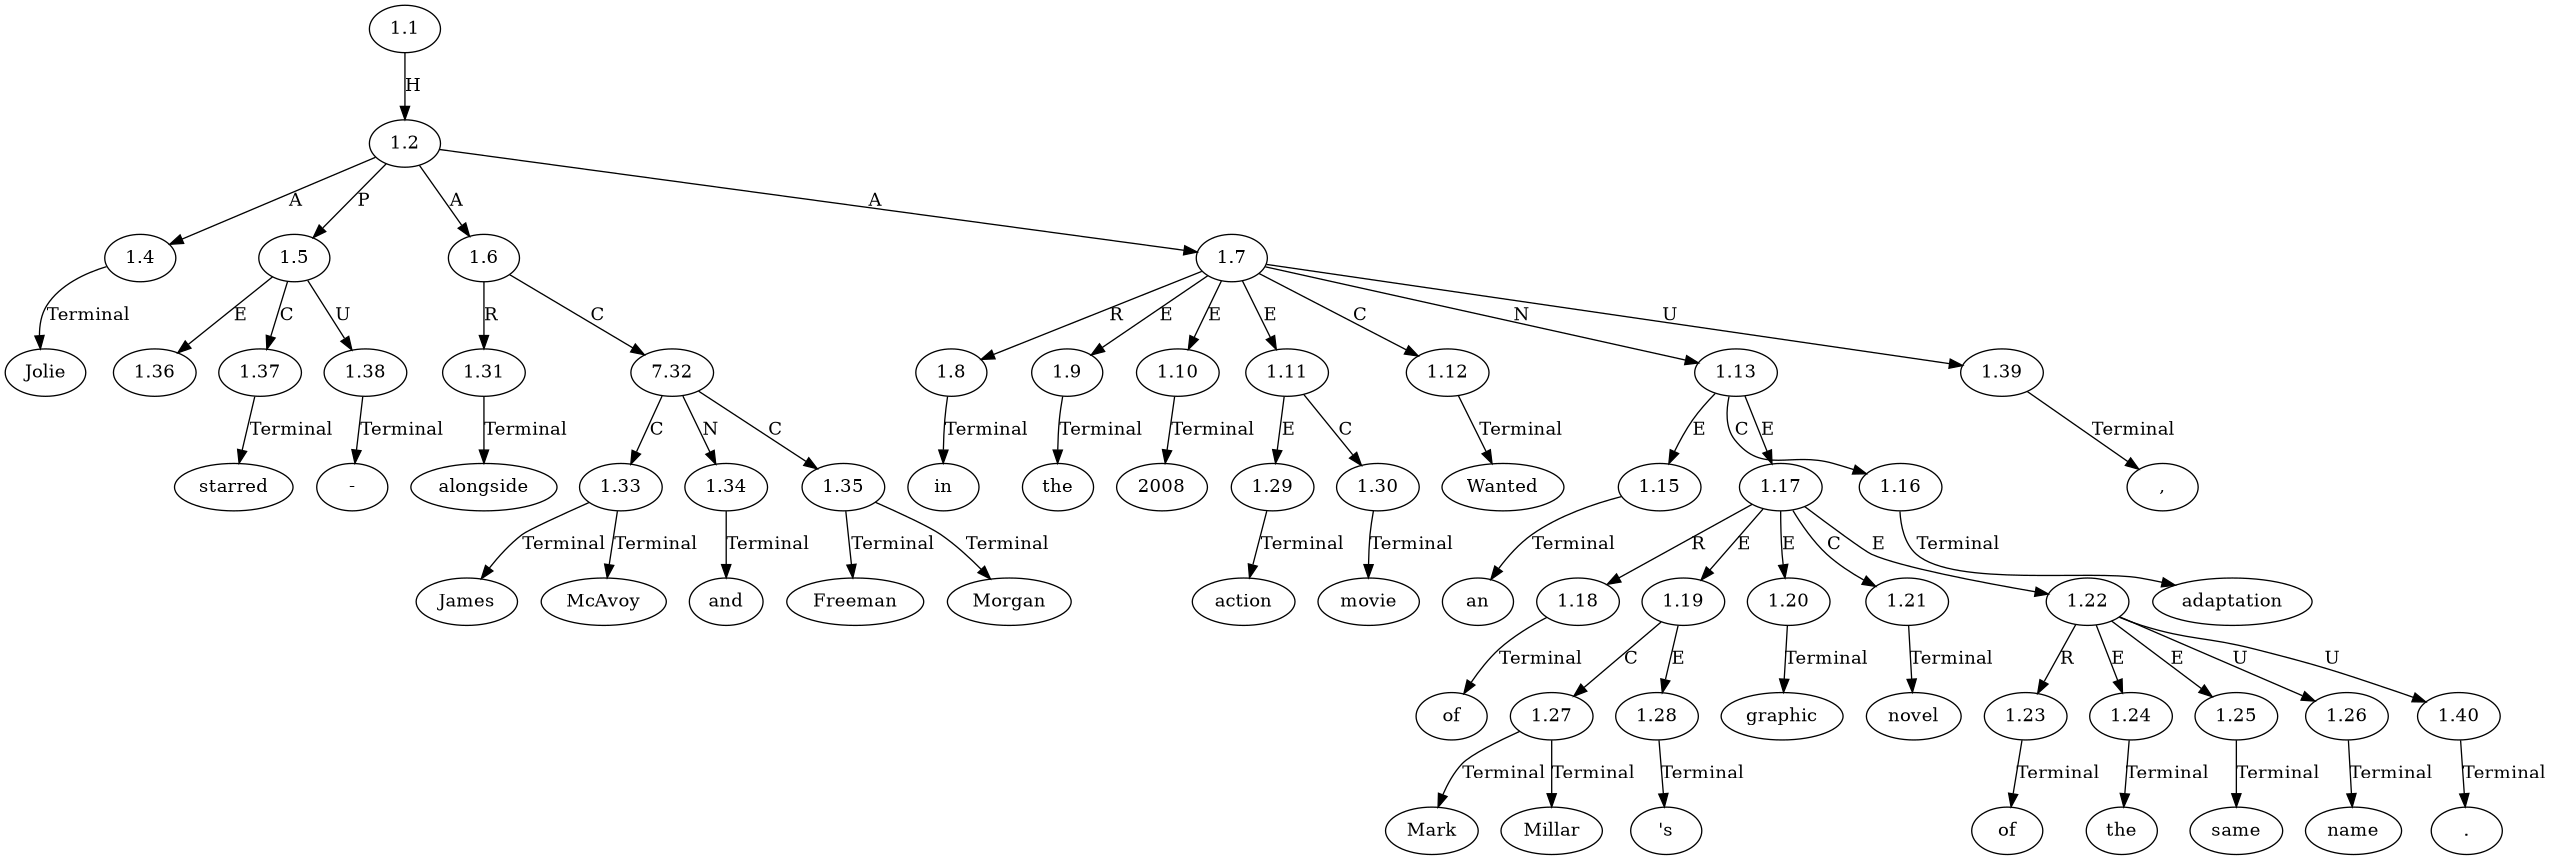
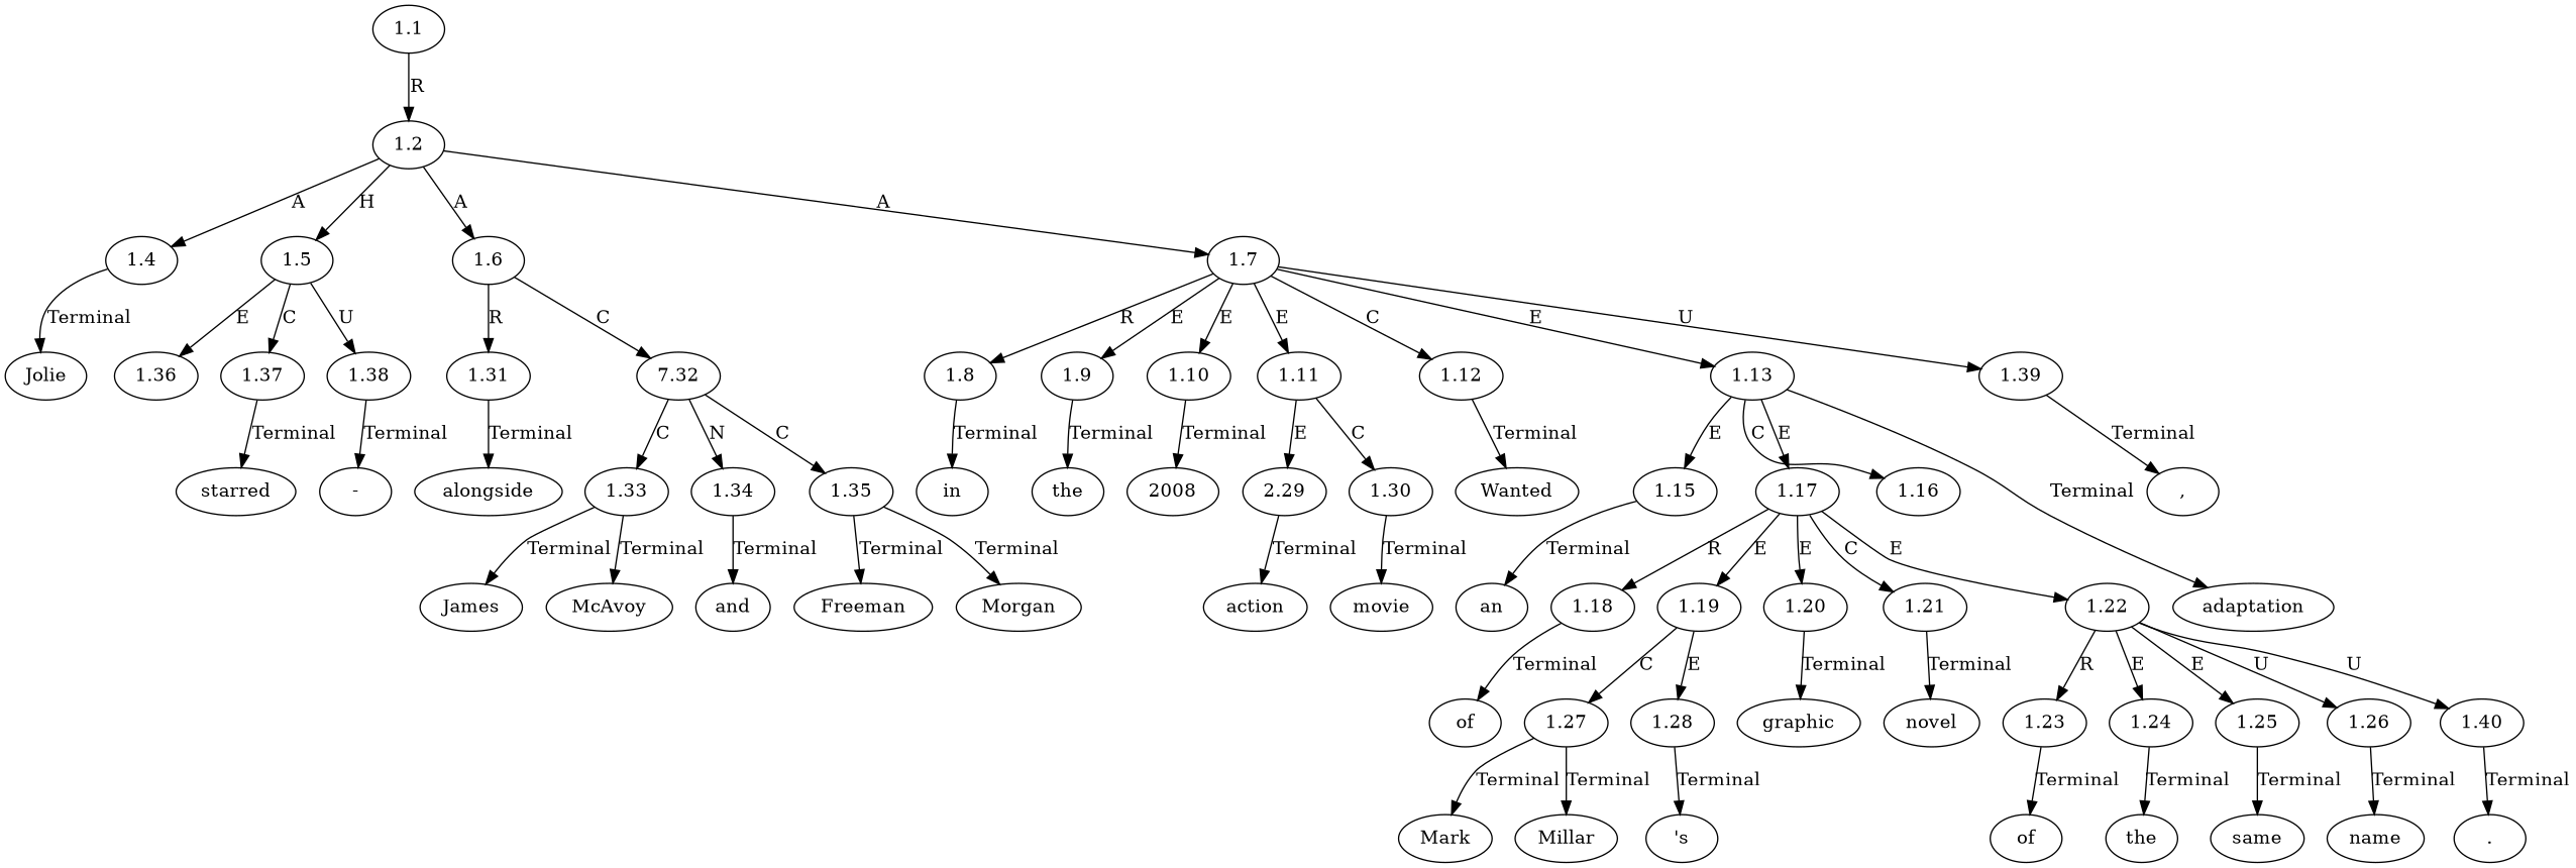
  digraph {
    node [ordering=out]
    edge [ordering=out]
    n1 [label=Jolie]
    n2 [label=Freeman]
    n3 [label=in]
    n4 [label=the]
    n5 [label=2008]
    n6 [label=action]
    n7 [label=movie]
    n8 [label=Wanted]
    n9 [label=","]
    n10 [label=an]
    n11 [label=adaptation]
    n12 [label=of]
    n13 [label=Mark]
    n14 [label=Millar]
    n15 [label="'s"]
    n16 [label=graphic]
    n17 [label=novel]
    n18 [label=of]
    n19 [label=the]
    n20 [label=same]
    n21 [label=name]
    n22 [label="-"]
    n23 [label="."]
    n24 [label=starred]
    n25 [label=alongside]
    n26 [label=James]
    n27 [label=McAvoy]
    n28 [label=and]
    n29 [label=Morgan]
    n30 [label=1.1]
    n31 [label=1.2]
    n32 [label=1.4]
    n33 [label=1.5]
    n34 [label=1.6]
    n35 [label=1.7]
    n36 [label=1.36]
    n37 [label=1.37]
    n38 [label=1.38]
    n39 [label=1.31]
    n40 [label=7.32]
    n41 [label=1.8]
    n42 [label=1.9]
    n43 [label=1.10]
    n44 [label=1.11]
    n45 [label=1.12]
    n46 [label=1.13]
    n47 [label=1.39]
    n48 [label=1.33]
    n49 [label=1.34]
    n50 [label=1.35]
-   n51 [label=1.29]
+   n51 [label=2.29]
    n52 [label=1.30]
    n53 [label=1.15]
    n54 [label=1.16]
    n55 [label=1.17]
    n56 [label=1.18]
    n57 [label=1.19]
    n58 [label=1.20]
    n59 [label=1.21]
    n60 [label=1.22]
    n61 [label=1.27]
    n62 [label=1.28]
    n63 [label=1.23]
    n64 [label=1.24]
    n65 [label=1.25]
    n66 [label=1.26]
    n67 [label=1.40]
-   n30 -> n31 [label=H]
+   n30 -> n31 [label=R]
    n31 -> n32 [label=A]
-   n31 -> n33 [label=P]
+   n31 -> n33 [label=H]
    n31 -> n34 [label=A]
    n31 -> n35 [label=A]
    n32 -> n1 [label=Terminal]
    n33 -> n36 [label=E]
    n33 -> n37 [label=C]
    n33 -> n38 [label=U]
    n34 -> n39 [label=R]
    n34 -> n40 [label=C]
    n35 -> n41 [label=R]
    n35 -> n42 [label=E]
    n35 -> n43 [label=E]
    n35 -> n44 [label=E]
    n35 -> n45 [label=C]
-   n35 -> n46 [label=N]
+   n35 -> n46 [label=E]
    n35 -> n47 [label=U]
    n37 -> n24 [label=Terminal]
    n38 -> n22 [label=Terminal]
    n39 -> n25 [label=Terminal]
    n40 -> n48 [label=C]
    n40 -> n49 [label=N]
    n40 -> n50 [label=C]
    n41 -> n3 [label=Terminal]
    n42 -> n4 [label=Terminal]
    n43 -> n5 [label=Terminal]
    n44 -> n51 [label=E]
    n44 -> n52 [label=C]
    n45 -> n8 [label=Terminal]
    n46 -> n53 [label=E]
    n46 -> n54 [label=C]
    n46 -> n55 [label=E]
    n47 -> n9 [label=Terminal]
    n48 -> n26 [label=Terminal]
    n48 -> n27 [label=Terminal]
    n49 -> n28 [label=Terminal]
    n50 -> n2 [label=Terminal]
    n50 -> n29 [label=Terminal]
    n51 -> n6 [label=Terminal]
    n52 -> n7 [label=Terminal]
    n53 -> n10 [label=Terminal]
-   n54 -> n11 [label=Terminal]
+   n46 -> n11 [label=Terminal]
    n55 -> n56 [label=R]
    n55 -> n57 [label=E]
    n55 -> n58 [label=E]
    n55 -> n59 [label=C]
    n55 -> n60 [label=E]
    n56 -> n12 [label=Terminal]
    n57 -> n61 [label=C]
    n57 -> n62 [label=E]
    n58 -> n16 [label=Terminal]
    n59 -> n17 [label=Terminal]
    n60 -> n63 [label=R]
    n60 -> n64 [label=E]
    n60 -> n65 [label=E]
    n60 -> n66 [label=U]
    n60 -> n67 [label=U]
    n61 -> n13 [label=Terminal]
    n61 -> n14 [label=Terminal]
    n62 -> n15 [label=Terminal]
    n63 -> n18 [label=Terminal]
    n64 -> n19 [label=Terminal]
    n65 -> n20 [label=Terminal]
    n66 -> n21 [label=Terminal]
    n67 -> n23 [label=Terminal]
  }
